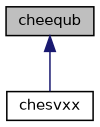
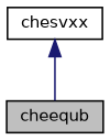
  digraph {
    rankdir=TB
    node [color=black fontname=Helvetica fontsize=10 shape=record style=filled]
    n1 [fillcolor=grey75 fontcolor=black height=0.2 label=cheequb width=0.4]
    n2 [fillcolor=white height=0.2 label=chesvxx width=0.4]
-   n1 -> n2 [color=midnightblue dir=back fontname=Helvetica fontsize=10 labelfontname=Helvetica labelfontsize=10 style=solid]
+   n2 -> n1 [color=midnightblue dir=back fontname=Helvetica fontsize=10 labelfontname=Helvetica labelfontsize=10 style=solid]
  }
